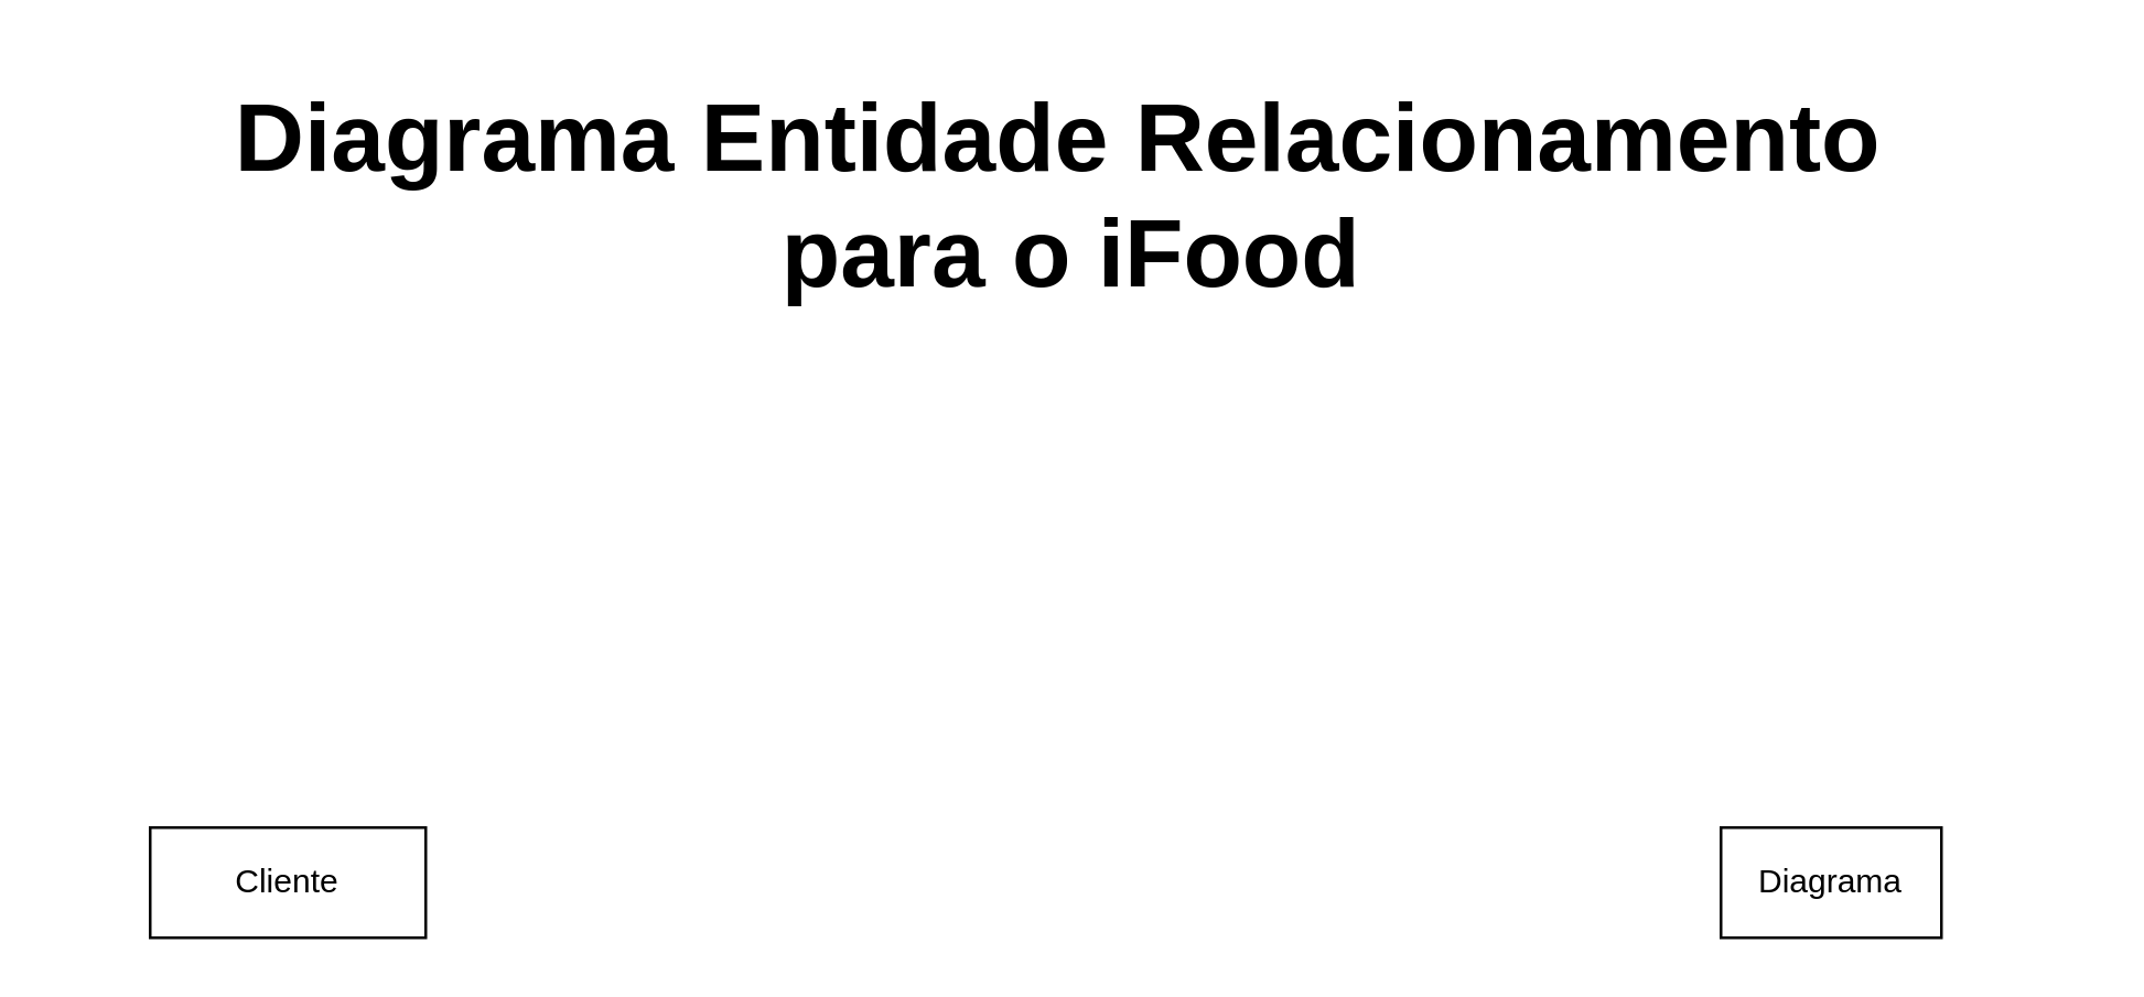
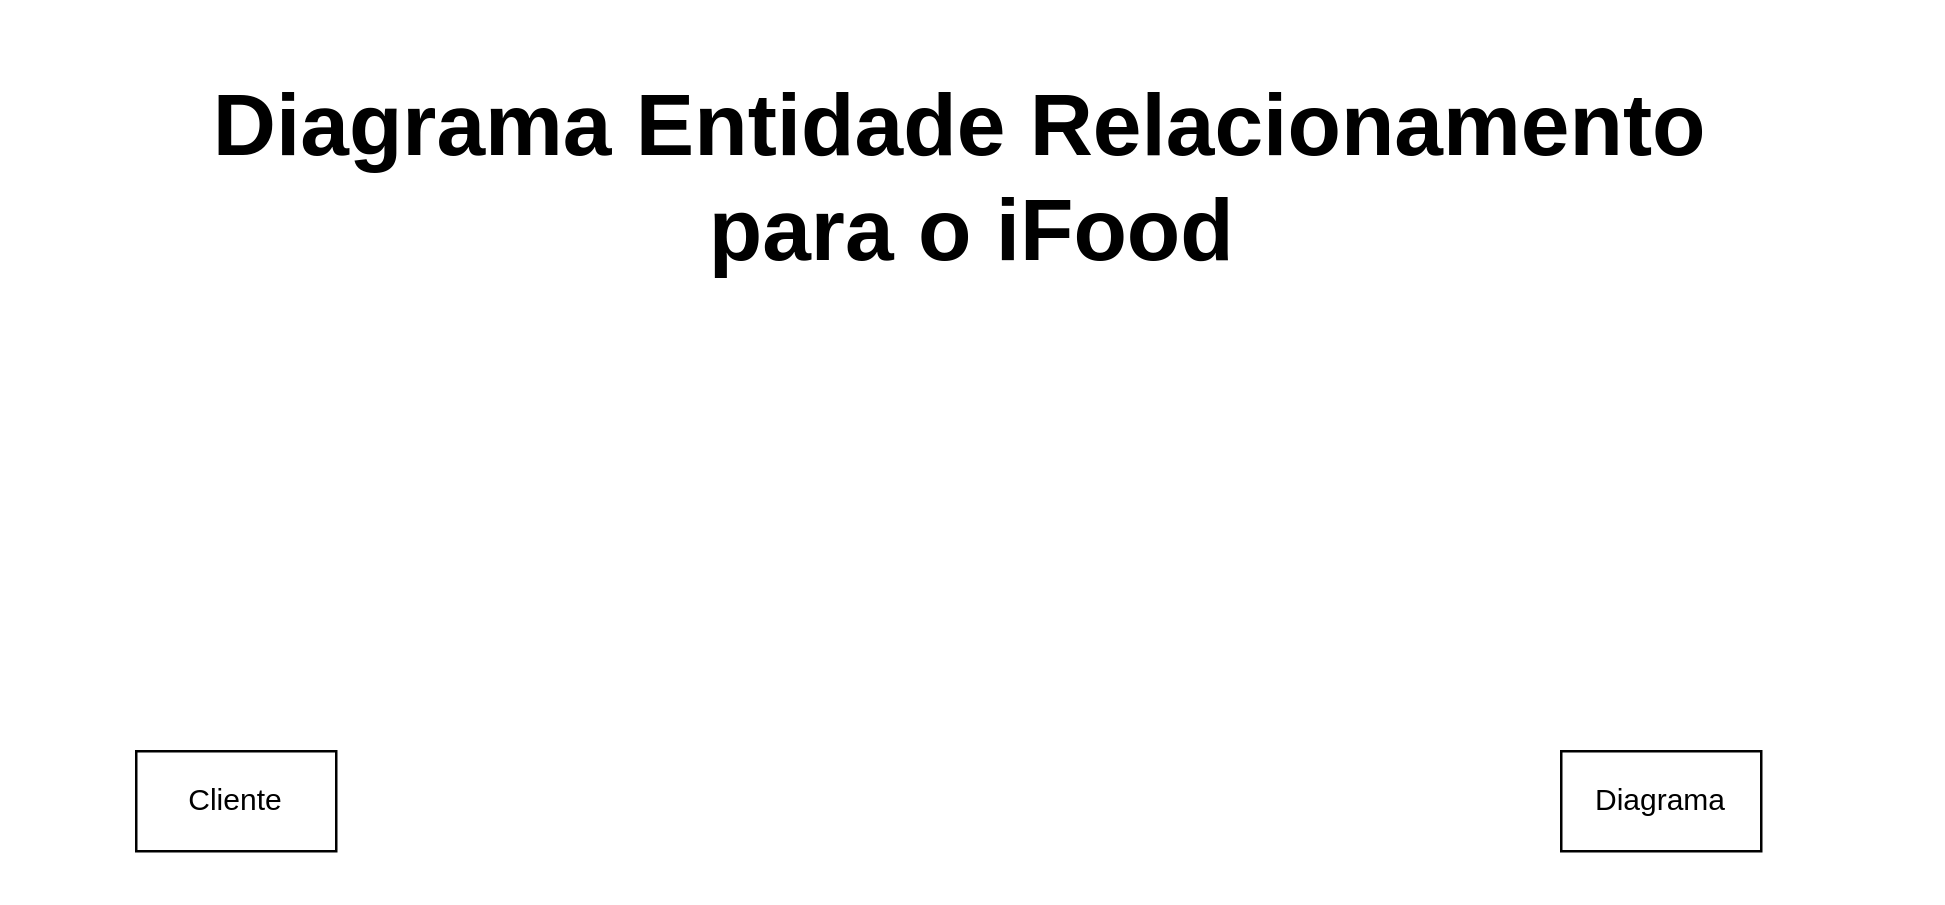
  <mxCell id="0" />
  <mxCell id="1" parent="0" />
  <mxCell id="2" value="&lt;font style=&quot;font-size: 35px;&quot;&gt;Diagrama Entidade Relacionamento&amp;nbsp;&lt;/font&gt;&lt;div&gt;&lt;font style=&quot;font-size: 35px;&quot;&gt;para o iFood&lt;/font&gt;&lt;/div&gt;" style="text;strokeColor=none;fillColor=none;html=1;fontSize=24;fontStyle=1;verticalAlign=middle;align=center;" vertex="1" parent="1"><mxGeometry x="20" y="20" width="736" height="100" as="geometry" /></mxCell>
- <mxCell id="3" value="Cliente" style="rounded=0;whiteSpace=wrap;html=1;" vertex="1" parent="1"><mxGeometry x="54" y="300" width="100" height="40" as="geometry" /></mxCell>
+ <mxCell id="3" value="Cliente" style="rounded=0;whiteSpace=wrap;html=1;" vertex="1" parent="1"><mxGeometry x="54" y="300" width="80" height="40" as="geometry" /></mxCell>
  <mxCell id="4" value="Diagrama" style="rounded=0;whiteSpace=wrap;html=1;" vertex="1" parent="1"><mxGeometry x="624" y="300" width="80" height="40" as="geometry" /></mxCell>
